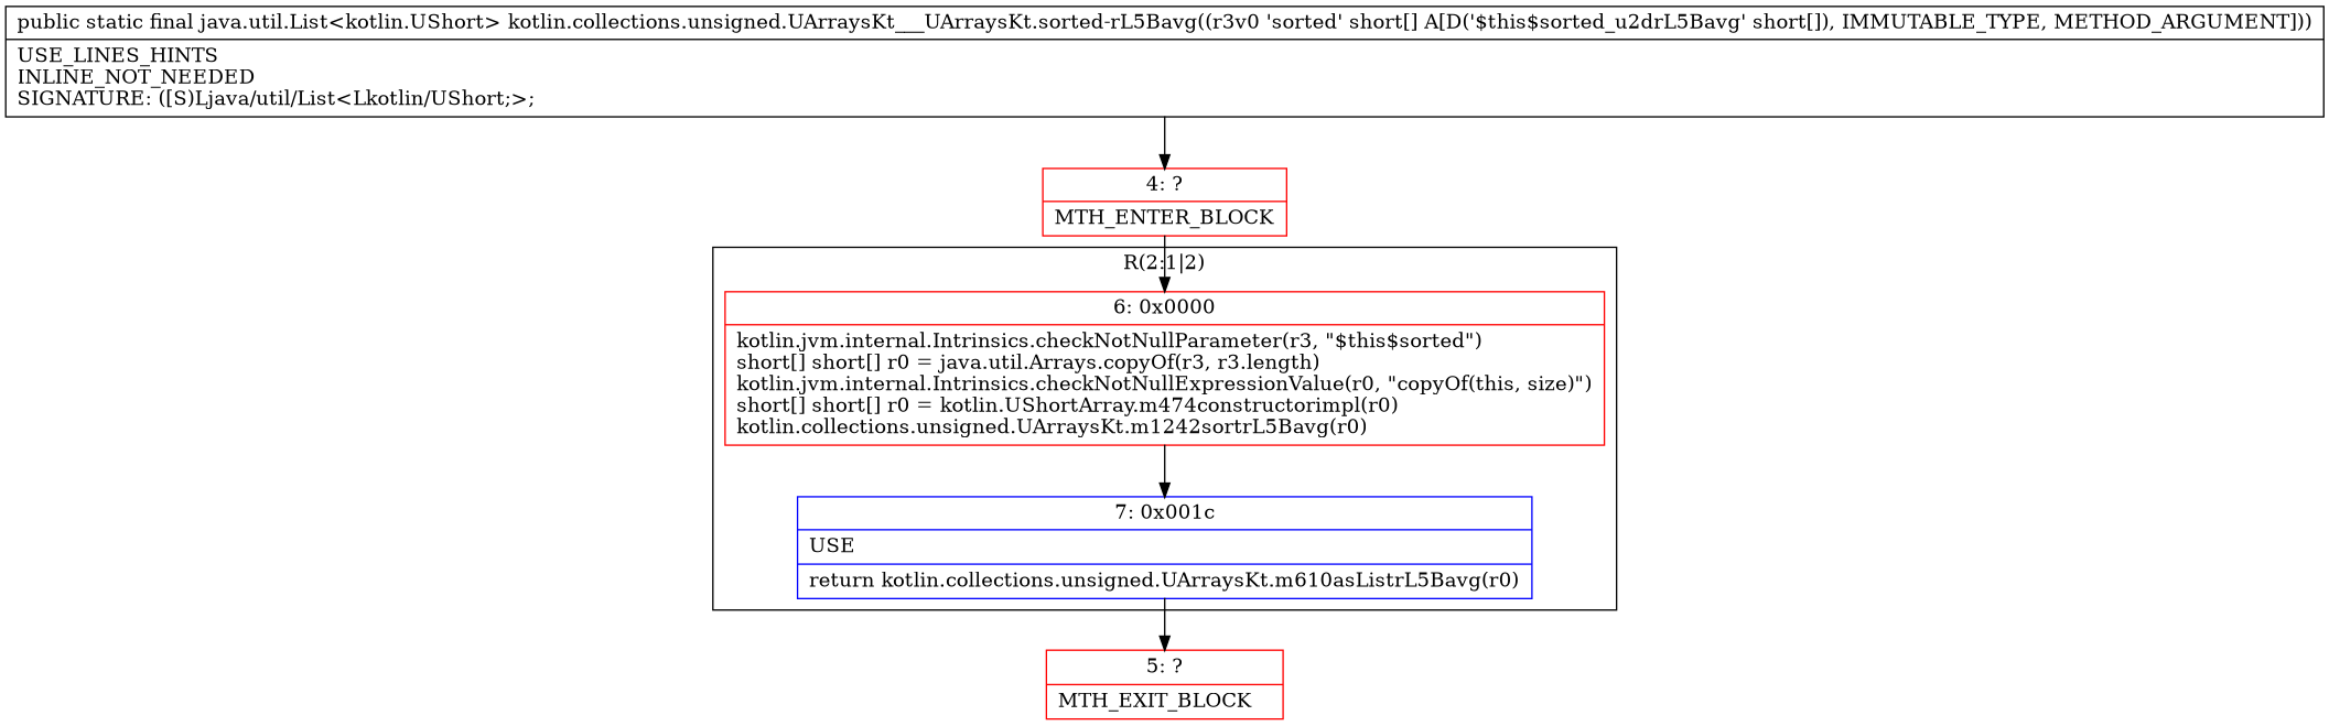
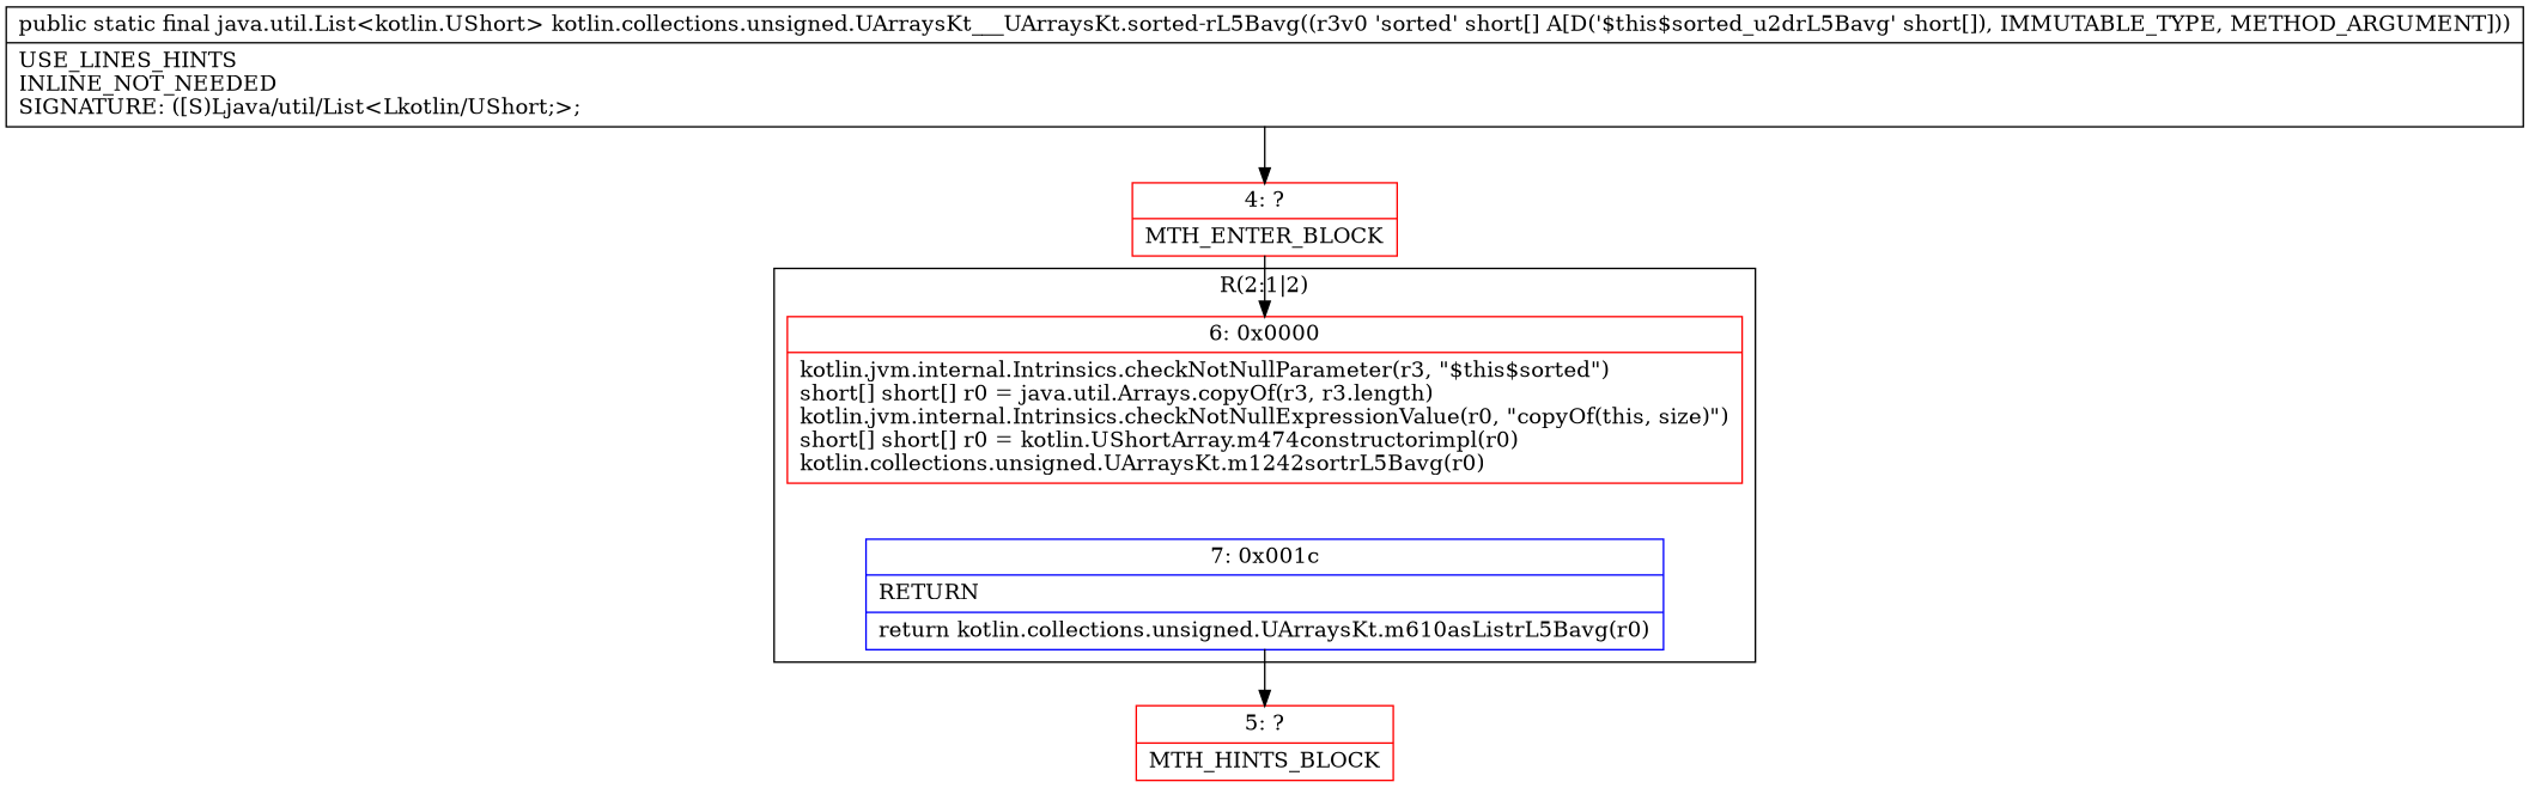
  digraph {
    node [color=red shape=record]
    n1 [label="{6\:\ 0x0000|kotlin.jvm.internal.Intrinsics.checkNotNullParameter(r3, \"$this$sorted\")\lshort[] short[] r0 = java.util.Arrays.copyOf(r3, r3.length)\lkotlin.jvm.internal.Intrinsics.checkNotNullExpressionValue(r0, \"copyOf(this, size)\")\lshort[] short[] r0 = kotlin.UShortArray.m474constructorimpl(r0)\lkotlin.collections.unsigned.UArraysKt.m1242sortrL5Bavg(r0)\l}"]
-   n2 [color=blue label="{7\:\ 0x001c|USE\l|return kotlin.collections.unsigned.UArraysKt.m610asListrL5Bavg(r0)\l}"]
-   n3 [label="{5\:\ ?|MTH_EXIT_BLOCK\l}"]
+   n2 [color=blue label="{7\:\ 0x001c|RETURN\l|return kotlin.collections.unsigned.UArraysKt.m610asListrL5Bavg(r0)\l}"]
+   n3 [label="{5\:\ ?|MTH_HINTS_BLOCK\l}"]
    n4 [label="{4\:\ ?|MTH_ENTER_BLOCK\l}"]
    n5 [label="{public static final java.util.List\<kotlin.UShort\> kotlin.collections.unsigned.UArraysKt___UArraysKt.sorted\-rL5Bavg((r3v0 'sorted' short[] A[D('$this$sorted_u2drL5Bavg' short[]), IMMUTABLE_TYPE, METHOD_ARGUMENT]))  | USE_LINES_HINTS\lINLINE_NOT_NEEDED\lSIGNATURE: ([S)Ljava\/util\/List\<Lkotlin\/UShort;\>;\l}" color=""]
    subgraph cluster_1 {
      label="R(2:1|2)"
      n1
      n2
    }
-   n1 -> n2
    n2 -> n3
    n4 -> n1
    n5 -> n4
  }
